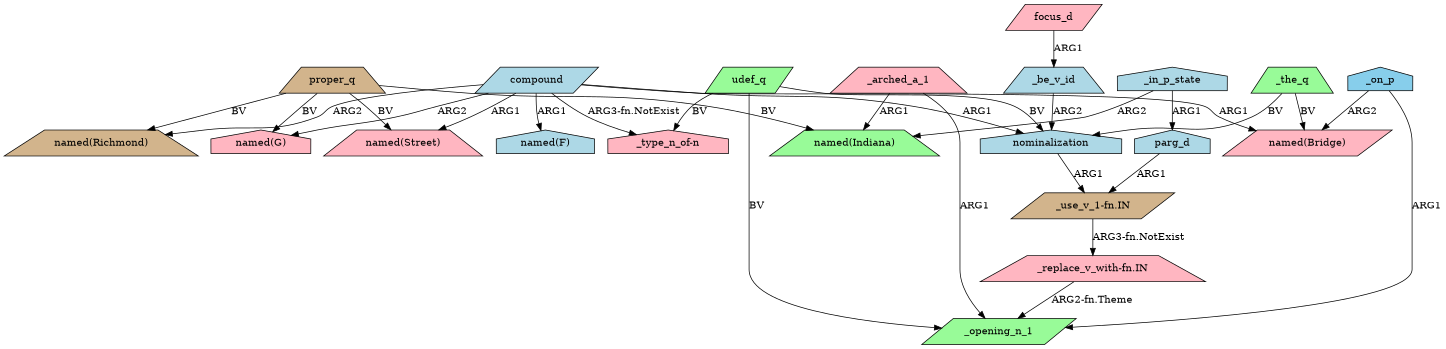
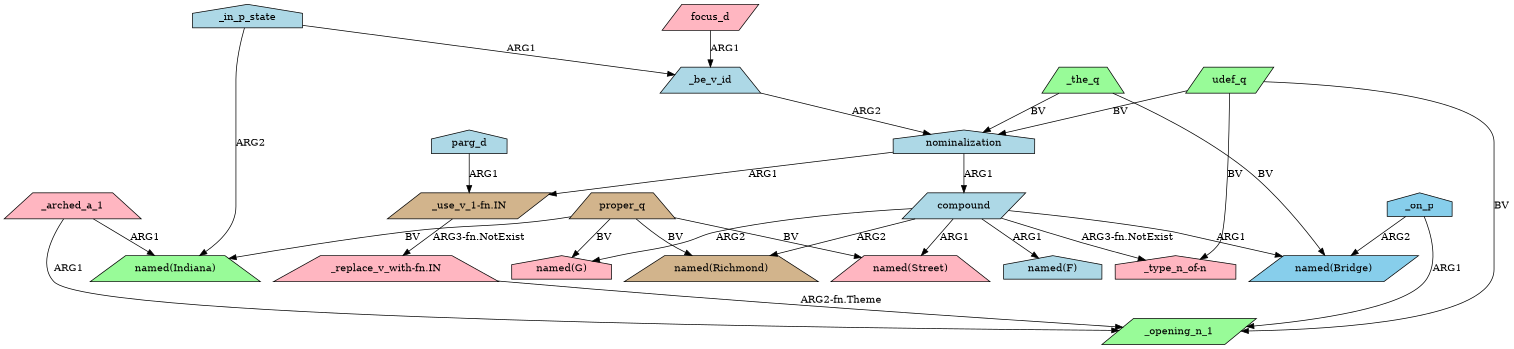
  digraph {
    node [fillcolor=lightpink shape=trapezium style=filled]
    proper_q [fillcolor=tan]
    "named(Richmond)" [fillcolor=tan]
    "named(Street)"
    "named(G)" [shape=house]
    "named(Indiana)" [fillcolor=palegreen]
    "named(F)" [fillcolor=lightblue shape=house]
    _arched_a_1
    _opening_n_1 [fillcolor=palegreen shape=parallelogram]
    udef_q [fillcolor=palegreen shape=parallelogram]
    "_type_n_of-n" [shape=house]
    nominalization [fillcolor=lightblue shape=house]
    "_use_v_1-fn.IN" [fillcolor=tan shape=parallelogram]
    "_replace_v_with-fn.IN"
    _the_q [fillcolor=palegreen]
-   "named(Bridge)" [shape=parallelogram]
+   "named(Bridge)" [fillcolor=skyblue shape=parallelogram]
    _on_p [fillcolor=skyblue shape=house]
    compound [fillcolor=lightblue shape=parallelogram]
    focus_d [shape=parallelogram]
    _be_v_id [fillcolor=lightblue]
    _in_p_state [fillcolor=lightblue shape=house]
    parg_d [fillcolor=lightblue shape=house]
    proper_q -> "named(Richmond)" [label=BV]
    proper_q -> "named(Street)" [label=BV]
    proper_q -> "named(G)" [label=BV]
    proper_q -> "named(Indiana)" [label=BV]
    _arched_a_1 -> "named(Indiana)" [label=ARG1]
    _arched_a_1 -> _opening_n_1 [label=ARG1]
    udef_q -> _opening_n_1 [label=BV]
    udef_q -> "_type_n_of-n" [label=BV]
    udef_q -> nominalization [label=BV]
    nominalization -> "_use_v_1-fn.IN" [label=ARG1]
    "_use_v_1-fn.IN" -> "_replace_v_with-fn.IN" [label="ARG3-fn.NotExist"]
    "_replace_v_with-fn.IN" -> _opening_n_1 [label="ARG2-fn.Theme"]
    _the_q -> nominalization [label=BV]
    _the_q -> "named(Bridge)" [label=BV]
    _on_p -> _opening_n_1 [label=ARG1]
    _on_p -> "named(Bridge)" [label=ARG2]
    compound -> "named(Richmond)" [label=ARG2]
    compound -> "named(Street)" [label=ARG1]
    compound -> "named(G)" [label=ARG2]
    compound -> "named(F)" [label=ARG1]
    compound -> "_type_n_of-n" [label="ARG3-fn.NotExist"]
-   compound -> nominalization [label=ARG1]
+   nominalization -> compound [label=ARG1]
    compound -> "named(Bridge)" [label=ARG1]
    focus_d -> _be_v_id [label=ARG1]
    _be_v_id -> nominalization [label=ARG2]
    _in_p_state -> "named(Indiana)" [label=ARG2]
-   _in_p_state -> parg_d [label=ARG1]
+   _in_p_state -> _be_v_id [label=ARG1]
    parg_d -> "_use_v_1-fn.IN" [label=ARG1]
  }
